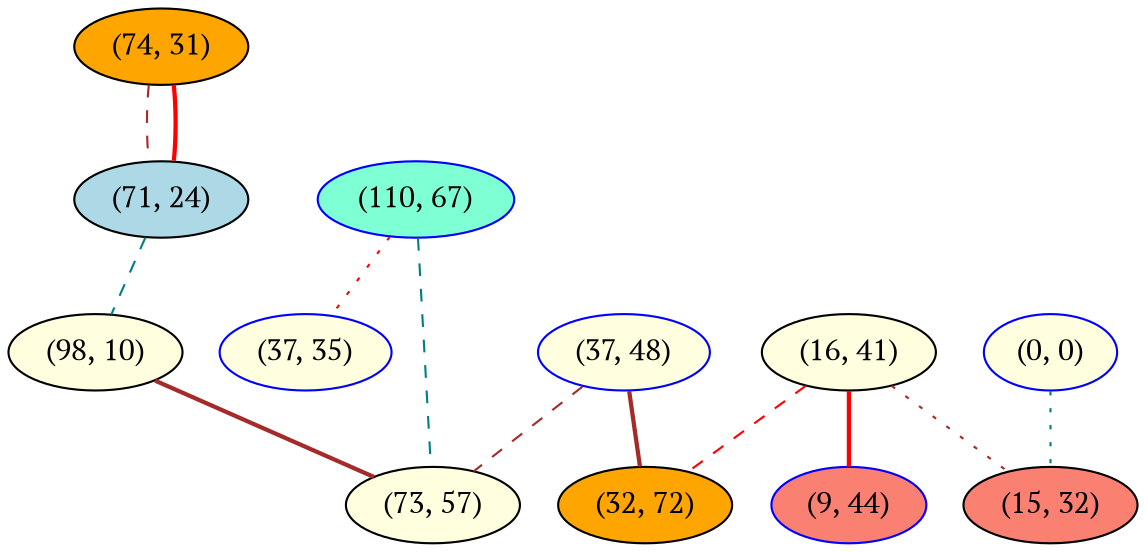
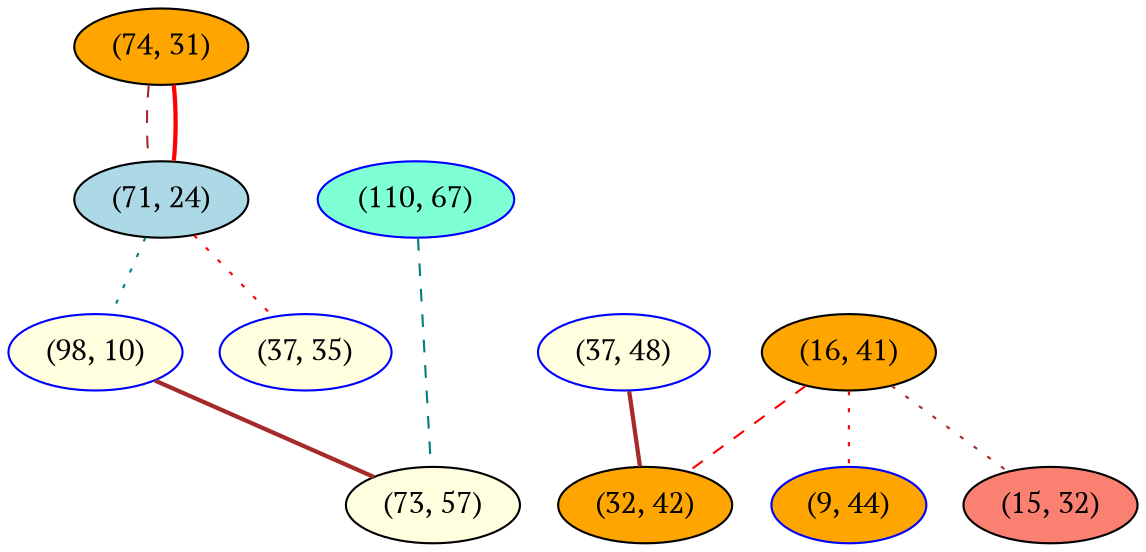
  graph {
    fontname="PT Serif"
    node [color=black fillcolor=lightyellow fontname="PT Serif" style=filled]
    edge [color=brown fontname="PT Serif" style=dashed weight=1]
    "(74, 31)" [fillcolor=orange]
    "(71, 24)" [fillcolor=lightblue]
-   "(98, 10)"
+   "(98, 10)" [color=blue]
    "(37, 35)" [color=blue]
-   "(0, 0)" [color=blue]
    n6 [fillcolor=salmon label="(15, 32)"]
    "(37, 48)" [color=blue]
    "(73, 57)"
-   "(32, 42)" [fillcolor=orange label="(32, 72)"]
-   "(16, 41)"
-   "(9, 44)" [color=blue fillcolor=salmon]
+   "(32, 42)" [fillcolor=orange]
+   "(16, 41)" [fillcolor=orange]
+   "(9, 44)" [color=blue fillcolor=orange]
    "(110, 67)" [color=blue fillcolor=aquamarine]
    "(74, 31)" -- "(71, 24)"
    "(74, 31)" -- "(71, 24)" [color=red style=bold]
-   "(71, 24)" -- "(98, 10)" [color=teal]
-   "(110, 67)" -- "(37, 35)" [color=red style=dotted]
+   "(71, 24)" -- "(98, 10)" [color=teal style=dotted]
+   "(71, 24)" -- "(37, 35)" [color=red style=dotted]
    "(98, 10)" -- "(73, 57)" [style=bold]
-   "(0, 0)" -- n6 [color=teal style=dotted weight=4]
-   "(37, 48)" -- "(73, 57)"
    "(37, 48)" -- "(32, 42)" [style=bold]
    "(16, 41)" -- n6 [style=dotted]
    "(16, 41)" -- "(32, 42)" [color=red]
-   "(16, 41)" -- "(9, 44)" [color=red style=bold]
+   "(16, 41)" -- "(9, 44)" [color=red style=dotted]
    "(110, 67)" -- "(73, 57)" [color=teal]
  }
